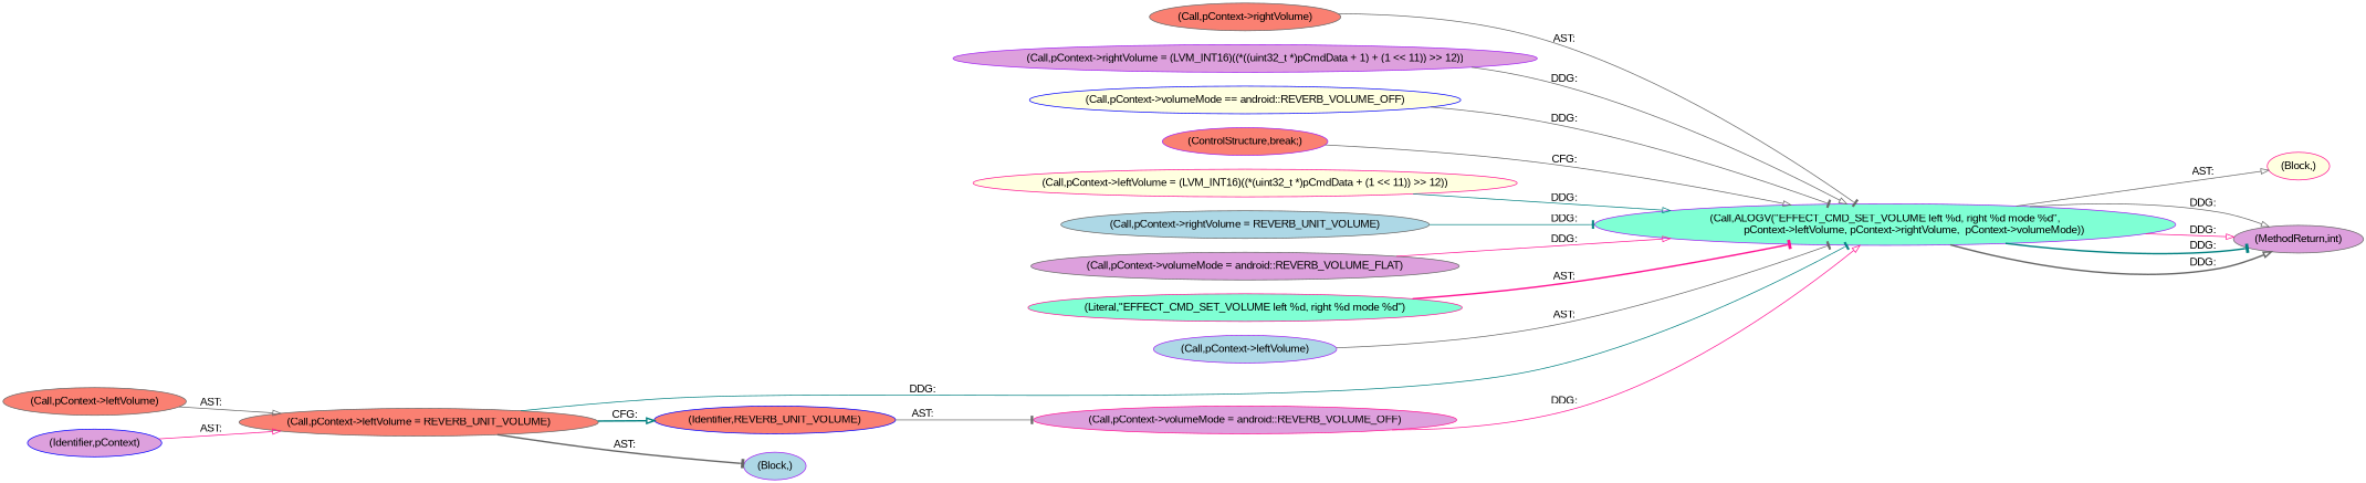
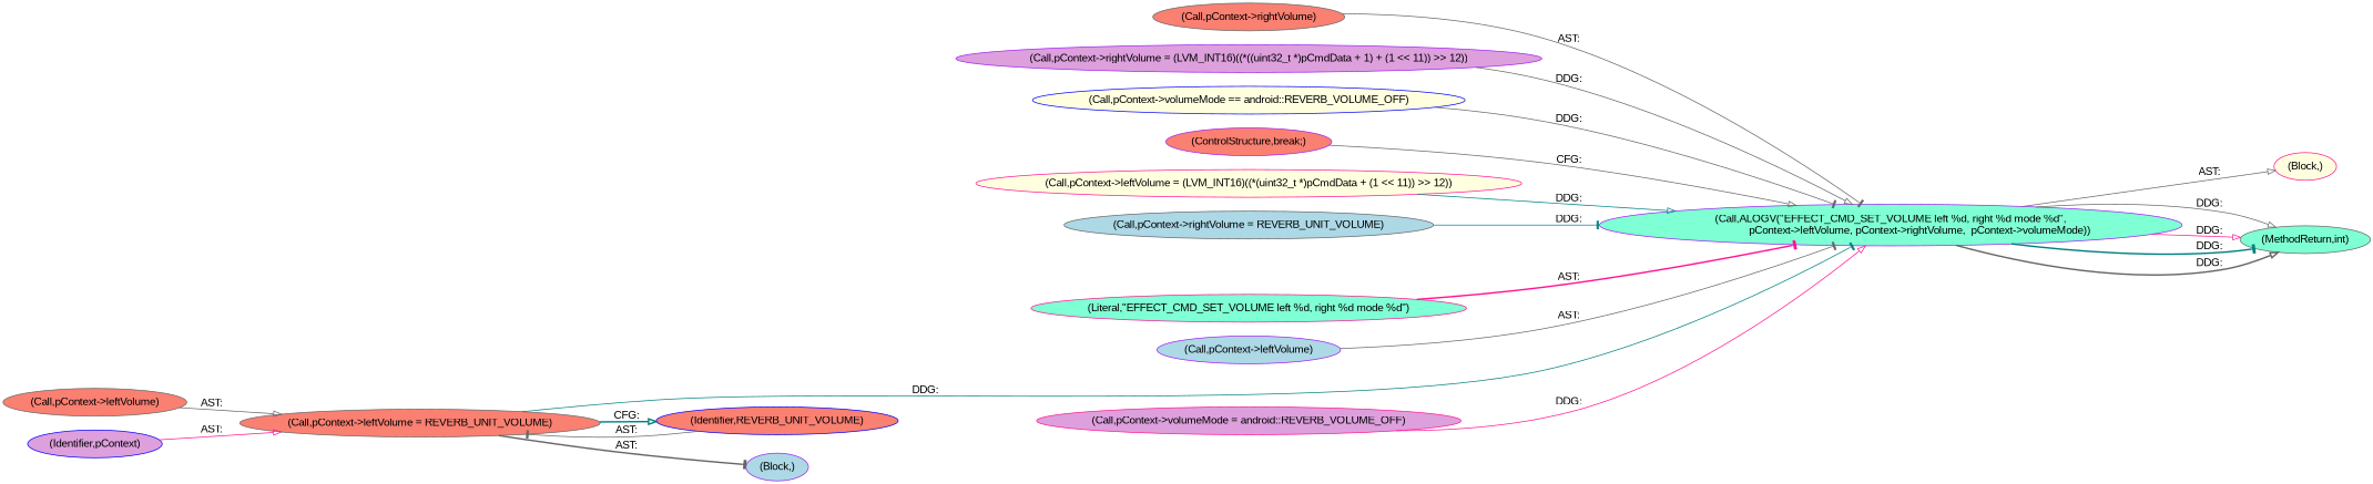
  digraph {
    fontname="Liberation Sans"
    rankdir=LR
    node [color=gray40 fillcolor=salmon fontname="Liberation Sans" style=filled]
    edge [arrowhead=onormal color=gray40 fontname="Liberation Sans" style=solid]
    n1 [label="(Call,pContext->leftVolume = REVERB_UNIT_VOLUME)"]
    n2 [color=purple fillcolor=aquamarine label="(Call,ALOGV(\"EFFECT_CMD_SET_VOLUME left %d, right %d mode %d\",\n                    pContext->leftVolume, pContext->rightVolume,  pContext->volumeMode))"]
    n3 [color=blue label="(Identifier,REVERB_UNIT_VOLUME)"]
    n4 [color=purple fillcolor=lightblue label="(Block,)"]
    n5 [color=deeppink fillcolor=lightyellow label="(Block,)"]
-   n6 [fillcolor=plum label="(MethodReturn,int)"]
+   n6 [fillcolor=aquamarine label="(MethodReturn,int)"]
    n7 [label="(Call,pContext->rightVolume)"]
    n8 [color=purple fillcolor=plum label="(Call,pContext->rightVolume = (LVM_INT16)((*((uint32_t *)pCmdData + 1) + (1 << 11)) >> 12))"]
    n9 [color=blue fillcolor=lightyellow label="(Call,pContext->volumeMode == android::REVERB_VOLUME_OFF)"]
    n10 [color=purple label="(ControlStructure,break;)"]
    n11 [color=deeppink fillcolor=lightyellow label="(Call,pContext->leftVolume = (LVM_INT16)((*(uint32_t *)pCmdData + (1 << 11)) >> 12))"]
    n12 [label="(Call,pContext->leftVolume)"]
    n13 [fillcolor=lightblue label="(Call,pContext->rightVolume = REVERB_UNIT_VOLUME)"]
    n14 [color=blue fillcolor=plum label="(Identifier,pContext)"]
-   n15 [fillcolor=plum label="(Call,pContext->volumeMode = android::REVERB_VOLUME_FLAT)"]
    n16 [color=deeppink fillcolor=aquamarine label="(Literal,\"EFFECT_CMD_SET_VOLUME left %d, right %d mode %d\")"]
    n17 [color=purple fillcolor=lightblue label="(Call,pContext->leftVolume)"]
    n18 [color=deeppink fillcolor=plum label="(Call,pContext->volumeMode = android::REVERB_VOLUME_OFF)"]
    n1 -> n2 [arrowhead=tee color=teal label="DDG: "]
    n1 -> n3 [color=teal label="CFG: " style=bold]
    n1 -> n4 [arrowhead=tee label="AST: " style=bold]
    n2 -> n5 [label="AST: "]
    n2 -> n6 [label="DDG: "]
    n2 -> n6 [color=deeppink label="DDG: "]
    n2 -> n6 [arrowhead=tee color=teal label="DDG: " style=bold]
    n2 -> n6 [label="DDG: " style=bold]
-   n3 -> n18 [arrowhead=tee label="AST: "]
+   n3 -> n1 [arrowhead=tee label="AST: "]
    n7 -> n2 [arrowhead=tee label="AST: "]
    n8 -> n2 [label="DDG: "]
    n9 -> n2 [arrowhead=tee label="DDG: "]
    n10 -> n2 [label="CFG: "]
    n11 -> n2 [color=teal label="DDG: "]
    n12 -> n1 [label="AST: "]
    n13 -> n2 [arrowhead=tee color=teal label="DDG: "]
    n14 -> n1 [color=deeppink label="AST: "]
-   n15 -> n2 [color=deeppink label="DDG: "]
    n16 -> n2 [arrowhead=tee color=deeppink label="AST: " style=bold]
    n17 -> n2 [arrowhead=tee label="AST: "]
    n18 -> n2 [color=deeppink label="DDG: "]
  }
